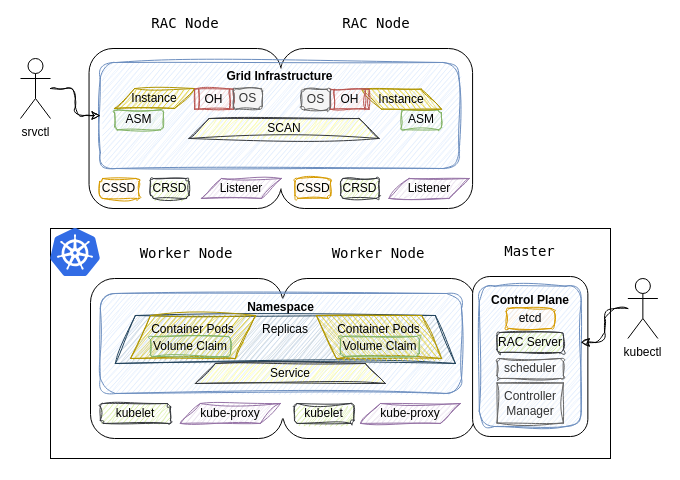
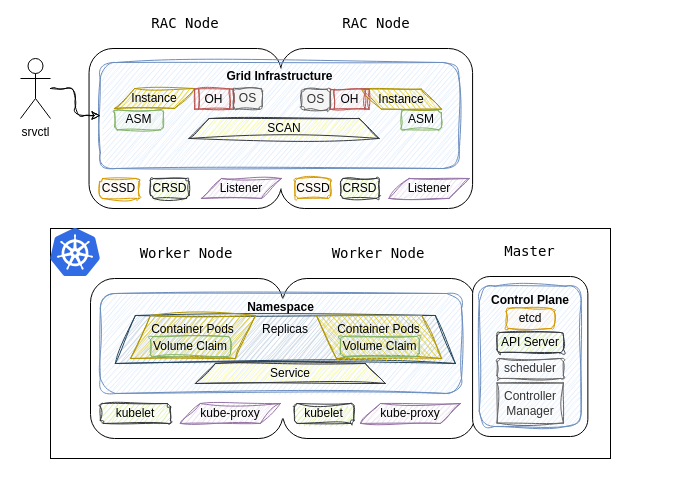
  <mxCell id="0" />
  <mxCell id="1" parent="0" />
  <mxCell id="2" value="" style="rounded=0;whiteSpace=wrap;html=1;fillColor=none;" parent="1" vertex="1"><mxGeometry x="50" y="200" width="560" height="230" as="geometry" /></mxCell>
  <mxCell id="3" value="" style="group" parent="1" vertex="1" connectable="0"><mxGeometry x="279.72" y="20" width="192.36" height="160.0" as="geometry" /></mxCell>
  <mxCell id="4" value="" style="rounded=0;whiteSpace=wrap;html=1;strokeColor=none;" parent="3" vertex="1"><mxGeometry x="-5" y="20" width="19.82" height="120" as="geometry" /></mxCell>
  <mxCell id="5" value="&lt;pre style=&quot;font-size: 14px;&quot;&gt;RAC Node&lt;/pre&gt;" style="rounded=1;whiteSpace=wrap;html=1;verticalAlign=bottom;horizontal=1;fontSize=14;labelPosition=center;verticalLabelPosition=top;align=center;" parent="3" vertex="1"><mxGeometry width="192.36" height="160" as="geometry" /></mxCell>
  <mxCell id="6" value="" style="group" parent="3" vertex="1" connectable="0"><mxGeometry x="-191.18" width="380" height="160" as="geometry" /></mxCell>
  <mxCell id="7" value="&lt;pre style=&quot;font-size: 14px;&quot;&gt;RAC Node&lt;/pre&gt;" style="rounded=1;whiteSpace=wrap;html=1;verticalAlign=bottom;horizontal=1;fontSize=14;labelPosition=center;verticalLabelPosition=top;align=center;" parent="6" vertex="1"><mxGeometry width="192.36" height="160" as="geometry" /></mxCell>
  <mxCell id="8" value="" style="rounded=0;whiteSpace=wrap;html=1;strokeColor=none;" parent="6" vertex="1"><mxGeometry x="181.18" y="20" width="19.82" height="120" as="geometry" /></mxCell>
  <mxCell id="9" value="&lt;b&gt;Grid Infrastructure&lt;/b&gt;" style="rounded=1;whiteSpace=wrap;html=1;verticalAlign=top;fillColor=#dae8fc;strokeColor=#6c8ebf;sketch=1;curveFitting=1;jiggle=2;" parent="6" vertex="1"><mxGeometry x="11.18" y="14" width="358.82" height="106" as="geometry" /></mxCell>
  <mxCell id="10" value="SCAN" style="shape=trapezoid;perimeter=trapezoidPerimeter;whiteSpace=wrap;html=1;fixedSize=1;sketch=1;curveFitting=1;jiggle=2;fillColor=#ffff88;strokeColor=#36393d;" parent="6" vertex="1"><mxGeometry x="100.0" y="70.033" width="190.0" height="19.936" as="geometry" /></mxCell>
  <mxCell id="11" value="Instance" style="shape=parallelogram;perimeter=parallelogramPerimeter;whiteSpace=wrap;html=1;fixedSize=1;sketch=1;curveFitting=1;jiggle=2;fillColor=#e3c800;strokeColor=#B09500;fontColor=#000000;" parent="6" vertex="1"><mxGeometry x="25.59" y="40.006" width="80.0" height="19.936" as="geometry" /></mxCell>
  <mxCell id="12" value="CSSD" style="rounded=1;whiteSpace=wrap;html=1;fillColor=#ffe6cc;strokeColor=#d79b00;sketch=1;curveFitting=1;jiggle=2;" parent="6" vertex="1"><mxGeometry x="10.59" y="130" width="39.41" height="19.94" as="geometry" /></mxCell>
  <mxCell id="13" value="Listener" style="shape=parallelogram;perimeter=parallelogramPerimeter;whiteSpace=wrap;html=1;fixedSize=1;sketch=1;curveFitting=1;jiggle=2;fillColor=#e1d5e7;strokeColor=#9673a6;" parent="6" vertex="1"><mxGeometry x="112.36" y="130.003" width="80.0" height="19.936" as="geometry" /></mxCell>
  <mxCell id="14" value="OH" style="shape=process;whiteSpace=wrap;html=1;backgroundOutline=1;sketch=1;curveFitting=1;jiggle=2;fillColor=#f8cecc;strokeColor=#b85450;" parent="6" vertex="1"><mxGeometry x="105.59" y="40.64" width="38.82" height="20" as="geometry" /></mxCell>
  <mxCell id="15" value="OS" style="rounded=1;whiteSpace=wrap;html=1;fillColor=#f5f5f5;fontColor=#333333;strokeColor=#666666;sketch=1;curveFitting=1;jiggle=2;fillStyle=solid;" parent="6" vertex="1"><mxGeometry x="144.41" y="40.0" width="28.82" height="20.64" as="geometry" /></mxCell>
  <mxCell id="16" value="ASM" style="rounded=1;whiteSpace=wrap;html=1;fillColor=#d5e8d4;strokeColor=#82b366;sketch=1;curveFitting=1;jiggle=2;" parent="6" vertex="1"><mxGeometry x="25.59" y="61.35" width="48.82" height="19.94" as="geometry" /></mxCell>
  <mxCell id="17" value="ASM" style="rounded=1;whiteSpace=wrap;html=1;fillColor=#d5e8d4;strokeColor=#82b366;sketch=1;curveFitting=1;jiggle=2;" parent="6" vertex="1"><mxGeometry x="312.36" y="61.35" width="40" height="19.94" as="geometry" /></mxCell>
  <mxCell id="18" value="Instance" style="shape=parallelogram;perimeter=parallelogramPerimeter;whiteSpace=wrap;html=1;fixedSize=1;sketch=1;curveFitting=1;jiggle=2;fillColor=#e3c800;strokeColor=#B09500;fontColor=#000000;flipV=1;" parent="6" vertex="1"><mxGeometry x="272.36" y="40.706" width="80.0" height="19.936" as="geometry" /></mxCell>
  <mxCell id="19" value="OH" style="shape=process;whiteSpace=wrap;html=1;backgroundOutline=1;sketch=1;curveFitting=1;jiggle=2;fillColor=#f8cecc;strokeColor=#b85450;" parent="6" vertex="1"><mxGeometry x="241.18" y="40.71" width="38.82" height="20" as="geometry" /></mxCell>
  <mxCell id="20" value="OS" style="rounded=1;whiteSpace=wrap;html=1;fillColor=#f5f5f5;fontColor=#333333;strokeColor=#666666;sketch=1;curveFitting=1;jiggle=2;fillStyle=solid;" parent="6" vertex="1"><mxGeometry x="212.36" y="40.71" width="28.82" height="20.64" as="geometry" /></mxCell>
  <mxCell id="21" value="Listener" style="shape=parallelogram;perimeter=parallelogramPerimeter;whiteSpace=wrap;html=1;fixedSize=1;sketch=1;curveFitting=1;jiggle=2;fillColor=#e1d5e7;strokeColor=#9673a6;flipV=1;flipH=1;" parent="6" vertex="1"><mxGeometry x="300.0" y="130.003" width="80.0" height="19.936" as="geometry" /></mxCell>
  <mxCell id="22" value="CRSD" style="rounded=1;whiteSpace=wrap;html=1;fillColor=#cdeb8b;strokeColor=#36393d;sketch=1;curveFitting=1;jiggle=2;" parent="6" vertex="1"><mxGeometry x="61.46" y="130" width="38.54" height="20" as="geometry" /></mxCell>
  <mxCell id="23" value="CSSD" style="rounded=1;whiteSpace=wrap;html=1;fillColor=#ffe6cc;strokeColor=#d79b00;sketch=1;curveFitting=1;jiggle=2;" parent="3" vertex="1"><mxGeometry x="14.82" y="129.94" width="35.72" height="19.94" as="geometry" /></mxCell>
  <mxCell id="24" value="CRSD" style="rounded=1;whiteSpace=wrap;html=1;fillColor=#cdeb8b;strokeColor=#36393d;sketch=1;curveFitting=1;jiggle=2;" parent="3" vertex="1"><mxGeometry x="60.28" y="129.94" width="38.54" height="20" as="geometry" /></mxCell>
  <mxCell id="25" value="" style="group" parent="1" vertex="1" connectable="0"><mxGeometry x="90" y="250" width="384.72" height="174.94" as="geometry" /></mxCell>
  <mxCell id="26" value="&lt;pre style=&quot;font-size: 14px;&quot;&gt;Worker Node&lt;/pre&gt;" style="rounded=1;whiteSpace=wrap;html=1;verticalAlign=bottom;horizontal=1;fontSize=14;labelPosition=center;verticalLabelPosition=top;align=center;" parent="25" vertex="1"><mxGeometry width="192.36" height="160" as="geometry" /></mxCell>
  <mxCell id="27" value="" style="group" parent="25" vertex="1" connectable="0"><mxGeometry x="192.36" width="192.36" height="160" as="geometry" /></mxCell>
  <mxCell id="28" value="&lt;pre style=&quot;font-size: 14px;&quot;&gt;Worker Node&lt;/pre&gt;" style="rounded=1;whiteSpace=wrap;html=1;verticalAlign=bottom;horizontal=1;fontSize=14;labelPosition=center;verticalLabelPosition=top;align=center;" parent="27" vertex="1"><mxGeometry width="192.36" height="160" as="geometry" /></mxCell>
  <mxCell id="29" value="" style="rounded=0;whiteSpace=wrap;html=1;strokeColor=none;" parent="27" vertex="1"><mxGeometry x="-9.82" y="20" width="19.82" height="120" as="geometry" /></mxCell>
  <mxCell id="30" value="kube-proxy" style="shape=parallelogram;perimeter=parallelogramPerimeter;whiteSpace=wrap;html=1;fixedSize=1;sketch=1;curveFitting=1;jiggle=2;fillColor=#e1d5e7;strokeColor=#9673a6;" parent="27" vertex="1"><mxGeometry x="77.64" y="125.0" width="100" height="19.94" as="geometry" /></mxCell>
  <mxCell id="31" value="kubelet" style="rounded=1;whiteSpace=wrap;html=1;fillColor=#cdeb8b;strokeColor=#36393d;sketch=1;curveFitting=1;jiggle=2;" parent="27" vertex="1"><mxGeometry x="11.64" y="125" width="59.41" height="19.94" as="geometry" /></mxCell>
  <mxCell id="32" value="&lt;b&gt;Namespace&lt;/b&gt;" style="rounded=1;whiteSpace=wrap;html=1;verticalAlign=top;fillColor=#dae8fc;strokeColor=#6c8ebf;sketch=1;curveFitting=1;jiggle=2;" parent="25" vertex="1"><mxGeometry x="9.86" y="15" width="361.18" height="100" as="geometry" /></mxCell>
  <mxCell id="33" value="Replicas" style="shape=trapezoid;perimeter=trapezoidPerimeter;whiteSpace=wrap;html=1;fixedSize=1;sketch=1;curveFitting=1;jiggle=2;fillColor=#bac8d3;strokeColor=#23445d;verticalAlign=top;" parent="25" vertex="1"><mxGeometry x="24.86" y="37" width="340" height="48" as="geometry" /></mxCell>
  <mxCell id="34" value="Container Pods" style="shape=parallelogram;perimeter=parallelogramPerimeter;whiteSpace=wrap;html=1;fixedSize=1;sketch=1;curveFitting=1;jiggle=2;fillColor=#e3c800;strokeColor=#B09500;fontColor=#000000;verticalAlign=top;" parent="25" vertex="1"><mxGeometry x="40" y="37" width="124.86" height="43" as="geometry" /></mxCell>
  <mxCell id="35" value="Container Pods" style="shape=parallelogram;perimeter=parallelogramPerimeter;whiteSpace=wrap;html=1;fixedSize=1;sketch=1;curveFitting=1;jiggle=2;fillColor=#e3c800;strokeColor=#B09500;fontColor=#000000;flipH=1;verticalAlign=top;" parent="25" vertex="1"><mxGeometry x="225.97" y="37" width="125.14" height="43" as="geometry" /></mxCell>
  <mxCell id="36" value="Service" style="shape=trapezoid;perimeter=trapezoidPerimeter;whiteSpace=wrap;html=1;fixedSize=1;sketch=1;curveFitting=1;jiggle=2;fillColor=#ffff88;strokeColor=#36393d;" parent="25" vertex="1"><mxGeometry x="104.86" y="85" width="190" height="20" as="geometry" /></mxCell>
  <mxCell id="37" value="kube-proxy" style="shape=parallelogram;perimeter=parallelogramPerimeter;whiteSpace=wrap;html=1;fixedSize=1;sketch=1;curveFitting=1;jiggle=2;fillColor=#e1d5e7;strokeColor=#9673a6;" parent="25" vertex="1"><mxGeometry x="89.86" y="125.0" width="100" height="19.94" as="geometry" /></mxCell>
  <mxCell id="38" value="kubelet" style="rounded=1;whiteSpace=wrap;html=1;fillColor=#cdeb8b;strokeColor=#36393d;sketch=1;curveFitting=1;jiggle=2;" parent="25" vertex="1"><mxGeometry x="9.86" y="125" width="70.14" height="19.94" as="geometry" /></mxCell>
  <mxCell id="39" value="Volume Claim" style="rounded=1;whiteSpace=wrap;html=1;fillColor=#d5e8d4;strokeColor=#82b366;sketch=1;curveFitting=1;jiggle=2;" parent="25" vertex="1"><mxGeometry x="60" y="58.03" width="80" height="19.94" as="geometry" /></mxCell>
  <mxCell id="40" value="Volume Claim" style="rounded=1;whiteSpace=wrap;html=1;fillColor=#d5e8d4;strokeColor=#82b366;sketch=1;curveFitting=1;jiggle=2;" parent="25" vertex="1"><mxGeometry x="250" y="58" width="78.82" height="19.94" as="geometry" /></mxCell>
  <mxCell id="41" value="" style="group" parent="1" vertex="1" connectable="0"><mxGeometry x="472.08" y="248" width="115.28" height="160" as="geometry" /></mxCell>
  <mxCell id="42" value="&lt;pre style=&quot;font-size: 14px;&quot;&gt;Master&lt;/pre&gt;" style="rounded=1;whiteSpace=wrap;html=1;verticalAlign=bottom;horizontal=1;fontSize=14;labelPosition=center;verticalLabelPosition=top;align=center;" parent="41" vertex="1"><mxGeometry width="115.28" height="160" as="geometry" /></mxCell>
  <mxCell id="43" value="&lt;b&gt;Control Plane&lt;/b&gt;" style="rounded=1;whiteSpace=wrap;html=1;verticalAlign=top;fillColor=#dae8fc;strokeColor=#6c8ebf;sketch=1;curveFitting=1;jiggle=2;" parent="41" vertex="1"><mxGeometry x="6.7" y="9.68" width="101.88" height="140.32" as="geometry" /></mxCell>
  <mxCell id="44" value="etcd" style="rounded=1;whiteSpace=wrap;html=1;fillColor=#ffe6cc;strokeColor=#d79b00;sketch=1;curveFitting=1;jiggle=2;" parent="41" vertex="1"><mxGeometry x="33.668" y="32" width="47.943" height="20" as="geometry" /></mxCell>
  <mxCell id="45" value="scheduler" style="rounded=1;whiteSpace=wrap;html=1;fillColor=#f5f5f5;strokeColor=#666666;sketch=1;curveFitting=1;jiggle=2;fontColor=#333333;" parent="41" vertex="1"><mxGeometry x="24.48" y="82" width="66.33" height="20" as="geometry" /></mxCell>
  <mxCell id="46" value="Controller&lt;br&gt;Manager" style="whiteSpace=wrap;html=1;fillColor=#f5f5f5;strokeColor=#666666;sketch=1;curveFitting=1;jiggle=2;fontColor=#333333;rounded=0;" parent="41" vertex="1"><mxGeometry x="24.48" y="106.5" width="66.33" height="40" as="geometry" /></mxCell>
- <mxCell id="47" value="RAC Server" style="rounded=1;whiteSpace=wrap;html=1;fillColor=#cdeb8b;strokeColor=#36393d;sketch=1;curveFitting=1;jiggle=2;" parent="41" vertex="1"><mxGeometry x="24.48" y="56" width="66.33" height="20" as="geometry" /></mxCell>
+ <mxCell id="47" value="API Server" style="rounded=1;whiteSpace=wrap;html=1;fillColor=#cdeb8b;strokeColor=#36393d;sketch=1;curveFitting=1;jiggle=2;" parent="41" vertex="1"><mxGeometry x="24.48" y="56" width="66.33" height="20" as="geometry" /></mxCell>
  <mxCell id="48" style="edgeStyle=orthogonalEdgeStyle;rounded=1;orthogonalLoop=1;jettySize=auto;html=1;sketch=1;curveFitting=1;jiggle=2;" parent="1" source="49" target="9" edge="1"><mxGeometry relative="1" as="geometry" /></mxCell>
  <mxCell id="49" value="srvctl" style="shape=umlActor;verticalLabelPosition=bottom;verticalAlign=top;html=1;outlineConnect=0;" parent="1" vertex="1"><mxGeometry x="20" y="30" width="30" height="60" as="geometry" /></mxCell>
- <mxCell id="50" style="edgeStyle=orthogonalEdgeStyle;rounded=1;orthogonalLoop=1;jettySize=auto;html=1;entryX=0.999;entryY=0.401;entryDx=0;entryDy=0;entryPerimeter=0;sketch=1;curveFitting=1;jiggle=2;" parent="1" source="51" target="43" edge="1"><mxGeometry relative="1" as="geometry" /></mxCell>
- <mxCell id="51" value="kubectl" style="shape=umlActor;verticalLabelPosition=bottom;verticalAlign=top;html=1;outlineConnect=0;" parent="1" vertex="1"><mxGeometry x="627.36" y="250" width="30" height="60" as="geometry" /></mxCell>
  <mxCell id="52" value="" style="image;sketch=0;aspect=fixed;html=1;points=[];align=center;fontSize=12;image=img/lib/mscae/Kubernetes.svg;" parent="1" vertex="1"><mxGeometry x="50" y="200" width="50" height="48" as="geometry" /></mxCell>
